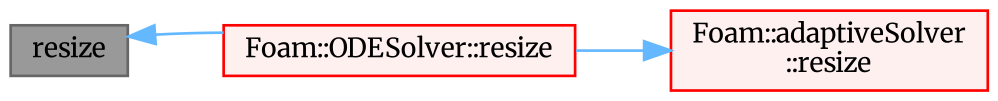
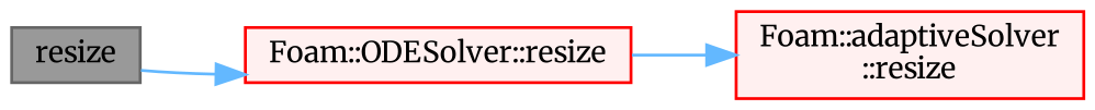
  digraph {
    fontname=Merriweather
    rankdir=LR
    node [color=red fillcolor="#FFF0F0" fontname=Merriweather fontsize=10 shape=box style=filled]
    edge [color=steelblue1 fontname=Merriweather fontsize=10 labelfontname=Helvetica labelfontsize=10 style=solid]
    n1 [color=gray40 fillcolor=grey60 fontcolor=black height=0.2 label=resize width=0.4]
    n2 [height=0.2 label="Foam::ODESolver::resize" width=0.4]
    n3 [height=0.2 label="Foam::adaptiveSolver\l::resize" width=0.4]
-   n2 -> n1
+   n1 -> n2
    n2 -> n3
  }
